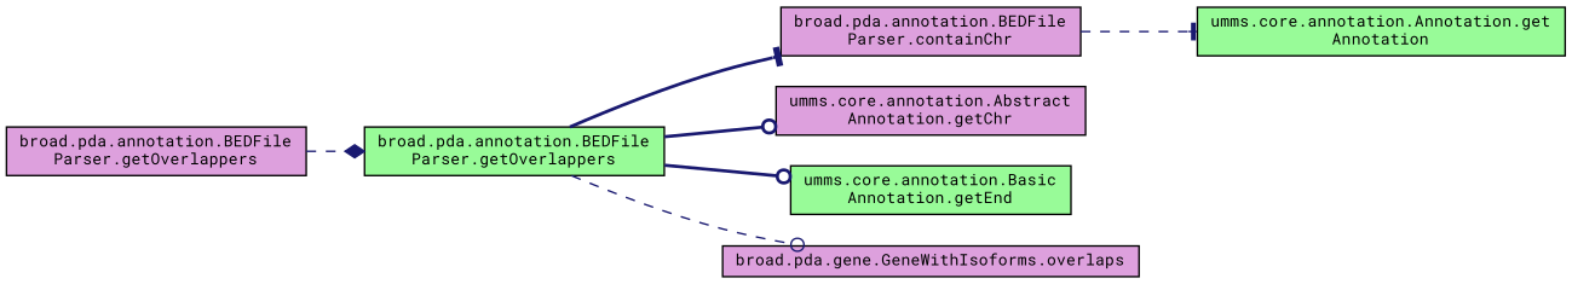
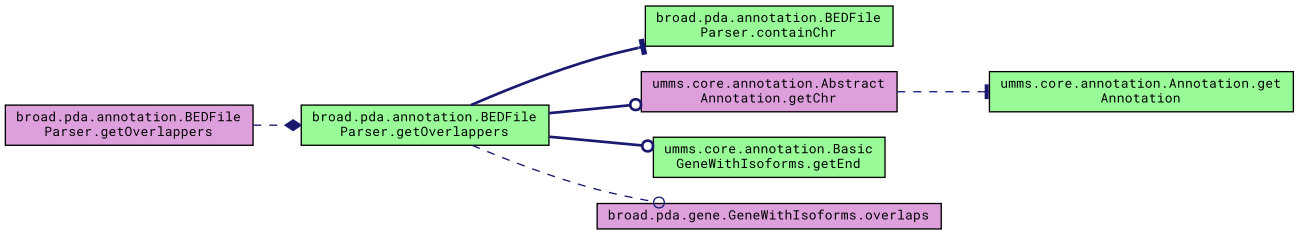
  digraph {
    fontname="Roboto Mono"
    rankdir=LR
    node [color=black fillcolor=plum fontname="Roboto Mono" fontsize=10 shape=record style=filled]
    edge [arrowhead=odot color=midnightblue fontname="Roboto Mono" fontsize=10 labelfontname=Helvetica labelfontsize=10 style=dashed]
    n1 [fontcolor=black height=0.2 label="broad.pda.annotation.BEDFile\lParser.getOverlappers" width=0.4]
    n2 [fillcolor=palegreen height=0.2 label="broad.pda.annotation.BEDFile\lParser.getOverlappers" width=0.4]
-   n3 [height=0.2 label="broad.pda.annotation.BEDFile\lParser.containChr" width=0.4]
+   n3 [fillcolor=palegreen height=0.2 label="broad.pda.annotation.BEDFile\lParser.containChr" width=0.4]
    n4 [height=0.2 label="umms.core.annotation.Abstract\lAnnotation.getChr" width=0.4]
-   n5 [fillcolor=palegreen height=0.2 label="umms.core.annotation.Basic\lAnnotation.getEnd" width=0.4]
+   n5 [fillcolor=palegreen height=0.2 label="umms.core.annotation.Basic\lGeneWithIsoforms.getEnd" width=0.4]
    n6 [height=0.2 label="broad.pda.gene.GeneWithIsoforms.overlaps" width=0.4]
    n7 [fillcolor=palegreen height=0.2 label="umms.core.annotation.Annotation.get\lAnnotation" width=0.4]
    n1 -> n2 [arrowhead=diamond]
    n2 -> n3 [arrowhead=tee style=bold]
    n2 -> n4 [style=bold]
    n2 -> n5 [style=bold]
    n2 -> n6
-   n3 -> n7 [arrowhead=tee]
+   n4 -> n7 [arrowhead=tee]
  }
